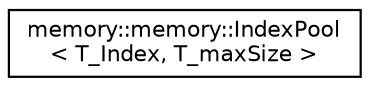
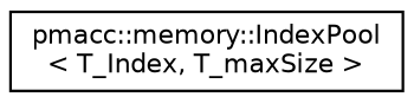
  digraph {
    rankdir=LR
-   n1 [color=black fillcolor=white fontname=Helvetica fontsize=10 height=0.2 label="memory::memory::IndexPool\l\< T_Index, T_maxSize \>" shape=record style=filled width=0.4]
+   n1 [color=black fillcolor=white fontname=Helvetica fontsize=10 height=0.2 label="pmacc::memory::IndexPool\l\< T_Index, T_maxSize \>" shape=record style=filled width=0.4]
  }
